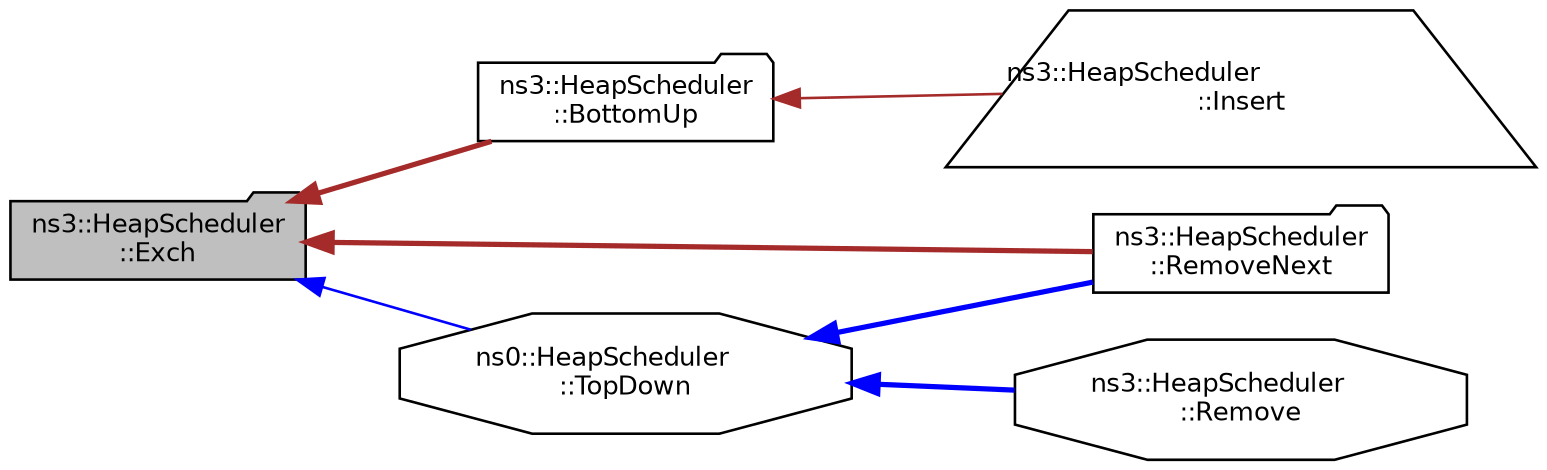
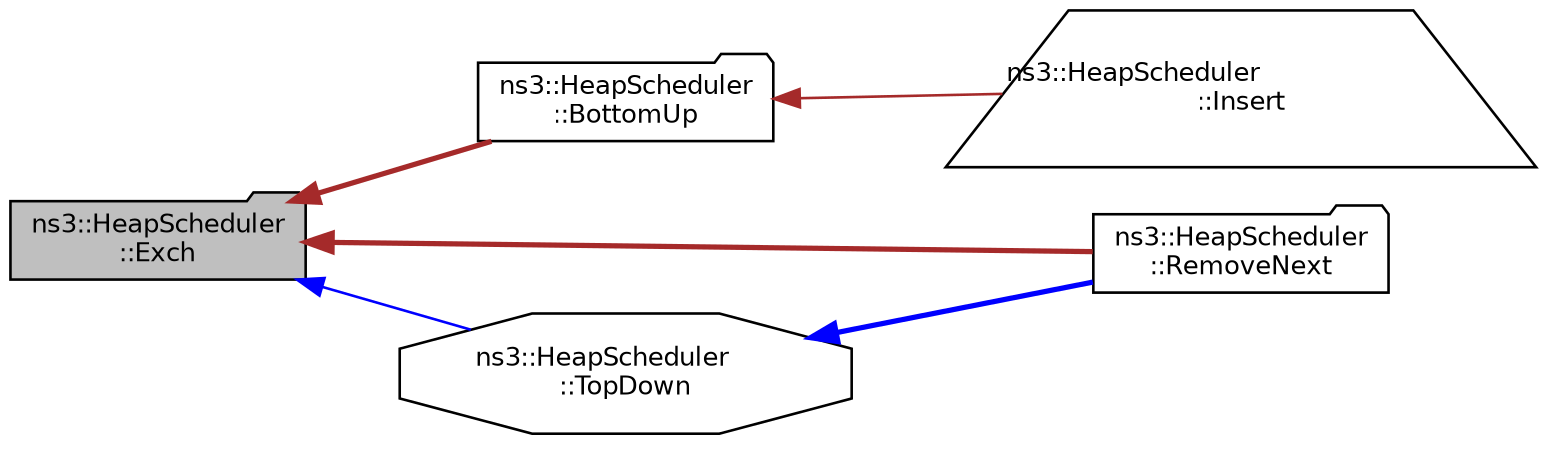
  digraph {
    rankdir=LR
    node [color=black fillcolor=white fontname=Helvetica fontsize=10 shape=folder style=filled]
    edge [color=brown dir=back fontname=Helvetica fontsize=10 labelfontname=Helvetica labelfontsize=10 style=bold]
    n1 [fillcolor=grey75 fontcolor=black height=0.2 label="ns3::HeapScheduler\l::Exch" width=0.4]
    n2 [height=0.2 label="ns3::HeapScheduler\l::BottomUp" width=0.4]
-   n3 [height=0.2 label="ns0::HeapScheduler\l::TopDown" shape=octagon width=0.4]
+   n3 [height=0.2 label="ns3::HeapScheduler\l::TopDown" shape=octagon width=0.4]
    n4 [height=0.2 label="ns3::HeapScheduler\l::RemoveNext" width=0.4]
    n5 [height=0.2 label="ns3::HeapScheduler\l::Insert" shape=trapezium width=0.4]
-   n6 [height=0.2 label="ns3::HeapScheduler\l::Remove" shape=octagon width=0.4]
    n1 -> n2
    n1 -> n3 [color=blue style=solid]
    n1 -> n4
    n2 -> n5 [style=solid]
    n3 -> n4 [color=blue]
-   n3 -> n6 [color=blue]
  }
